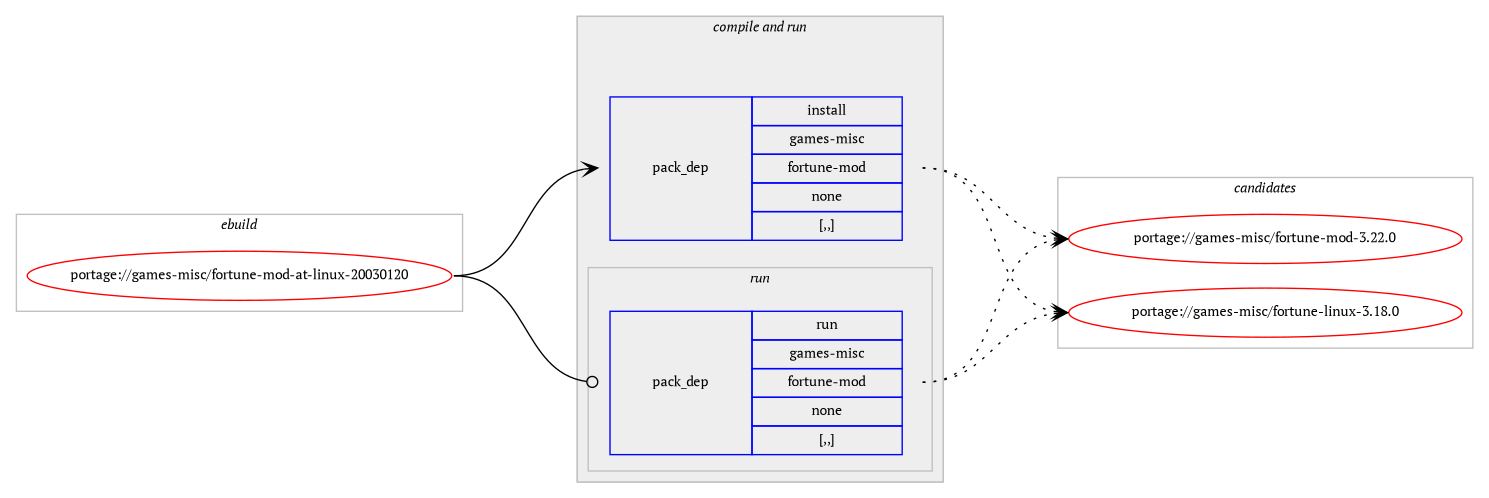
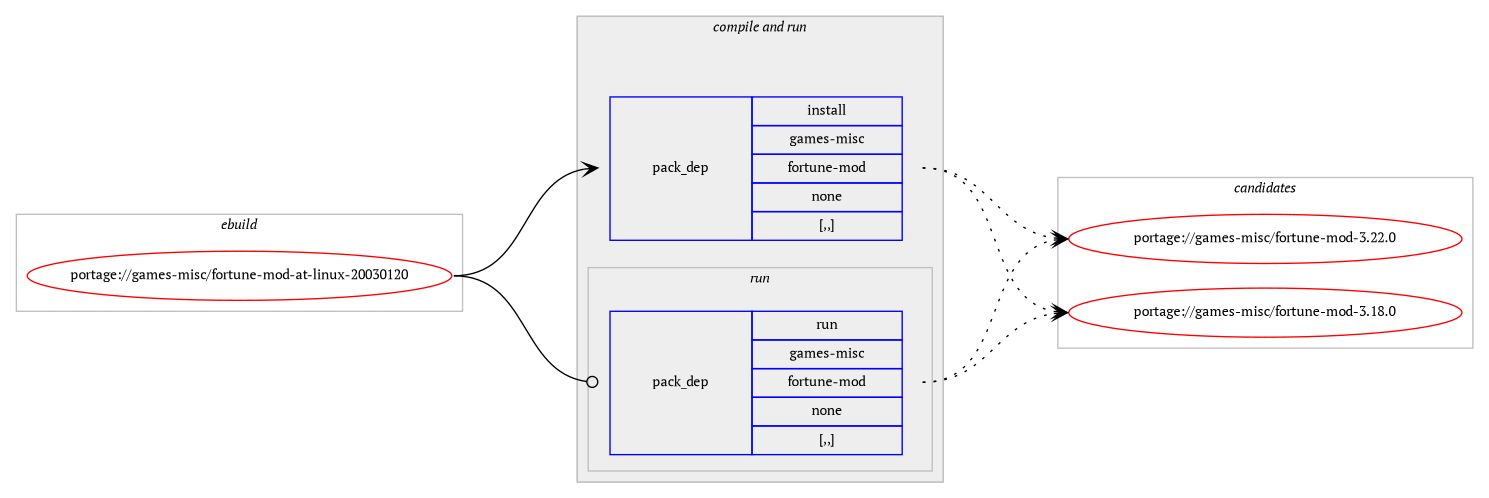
  digraph {
    compound=true
    concentrate=true
    fontname="PT Serif"
    fontsize=10
    newrank=true
    rankdir=LR
    ranksep=1.5
    node [color=red fontname="PT Serif" fontsize=10]
    edge [arrowhead=vee headport=w style=dotted tailport=e weight=100 fontname="PT Serif"]
    n1 [label="portage://games-misc/fortune-mod-at-linux-20030120" width=4]
    n2 [color=blue label=<<TABLE BORDER="0" CELLBORDER="1" CELLSPACING="0" CELLPADDING="4" WIDTH="220"><TR><TD ROWSPAN="6" CELLPADDING="30">pack_dep</TD></TR><TR><TD WIDTH="110">install</TD></TR><TR><TD>games-misc</TD></TR><TR><TD>fortune-mod</TD></TR><TR><TD>none</TD></TR><TR><TD>[,,]</TD></TR></TABLE>> shape=none]
    n3 [color=blue label=<<TABLE BORDER="0" CELLBORDER="1" CELLSPACING="0" CELLPADDING="4" WIDTH="220"><TR><TD ROWSPAN="6" CELLPADDING="30">pack_dep</TD></TR><TR><TD WIDTH="110">run</TD></TR><TR><TD>games-misc</TD></TR><TR><TD>fortune-mod</TD></TR><TR><TD>none</TD></TR><TR><TD>[,,]</TD></TR></TABLE>> shape=none]
    n4 [label="portage://games-misc/fortune-mod-3.22.0" width=4]
-   n5 [label="portage://games-misc/fortune-linux-3.18.0" width=4]
+   n5 [label="portage://games-misc/fortune-mod-3.18.0" width=4]
    subgraph cluster_1 {
      color=gray
      label=<<i>ebuild</i>>
      n1
    }
    subgraph cluster_2 {
      color=gray
      label=<<i>dependencies</i>>
      subgraph cluster_3 {
        color=gray
        fillcolor="#eeeeee"
        label=<<i>compile</i>>
        style=filled
        subgraph sub_4 {
          color=gray
          fillcolor="#eeeeee"
          label=<<i>compile</i>>
          style=filled
          n2
        }
      }
      subgraph cluster_5 {
        color=gray
        fillcolor="#eeeeee"
        label=<<i>compile and run</i>>
        style=filled
      }
      subgraph cluster_6 {
        color=gray
        fillcolor="#eeeeee"
        label=<<i>run</i>>
        style=filled
        subgraph sub_7 {
          color=gray
          fillcolor="#eeeeee"
          label=<<i>run</i>>
          style=filled
          n3
        }
      }
    }
    subgraph cluster_8 {
      color=gray
      label=<<i>candidates</i>>
      rank=same
      subgraph sub_9 {
        color=black
        label=<<i>candidates</i>>
        nodesep=1
        rank=same
        n4
        n5
      }
      subgraph sub_10 {
        color=black
        label=<<i>candidates</i>>
        nodesep=1
        rank=same
        n4
        n5
      }
    }
    n1 -> n2 [style=solid weight=20]
    n1 -> n3 [arrowhead=odot style=solid weight=20]
    n2 -> n4
    n2 -> n5
    n3 -> n4
    n3 -> n5
  }
